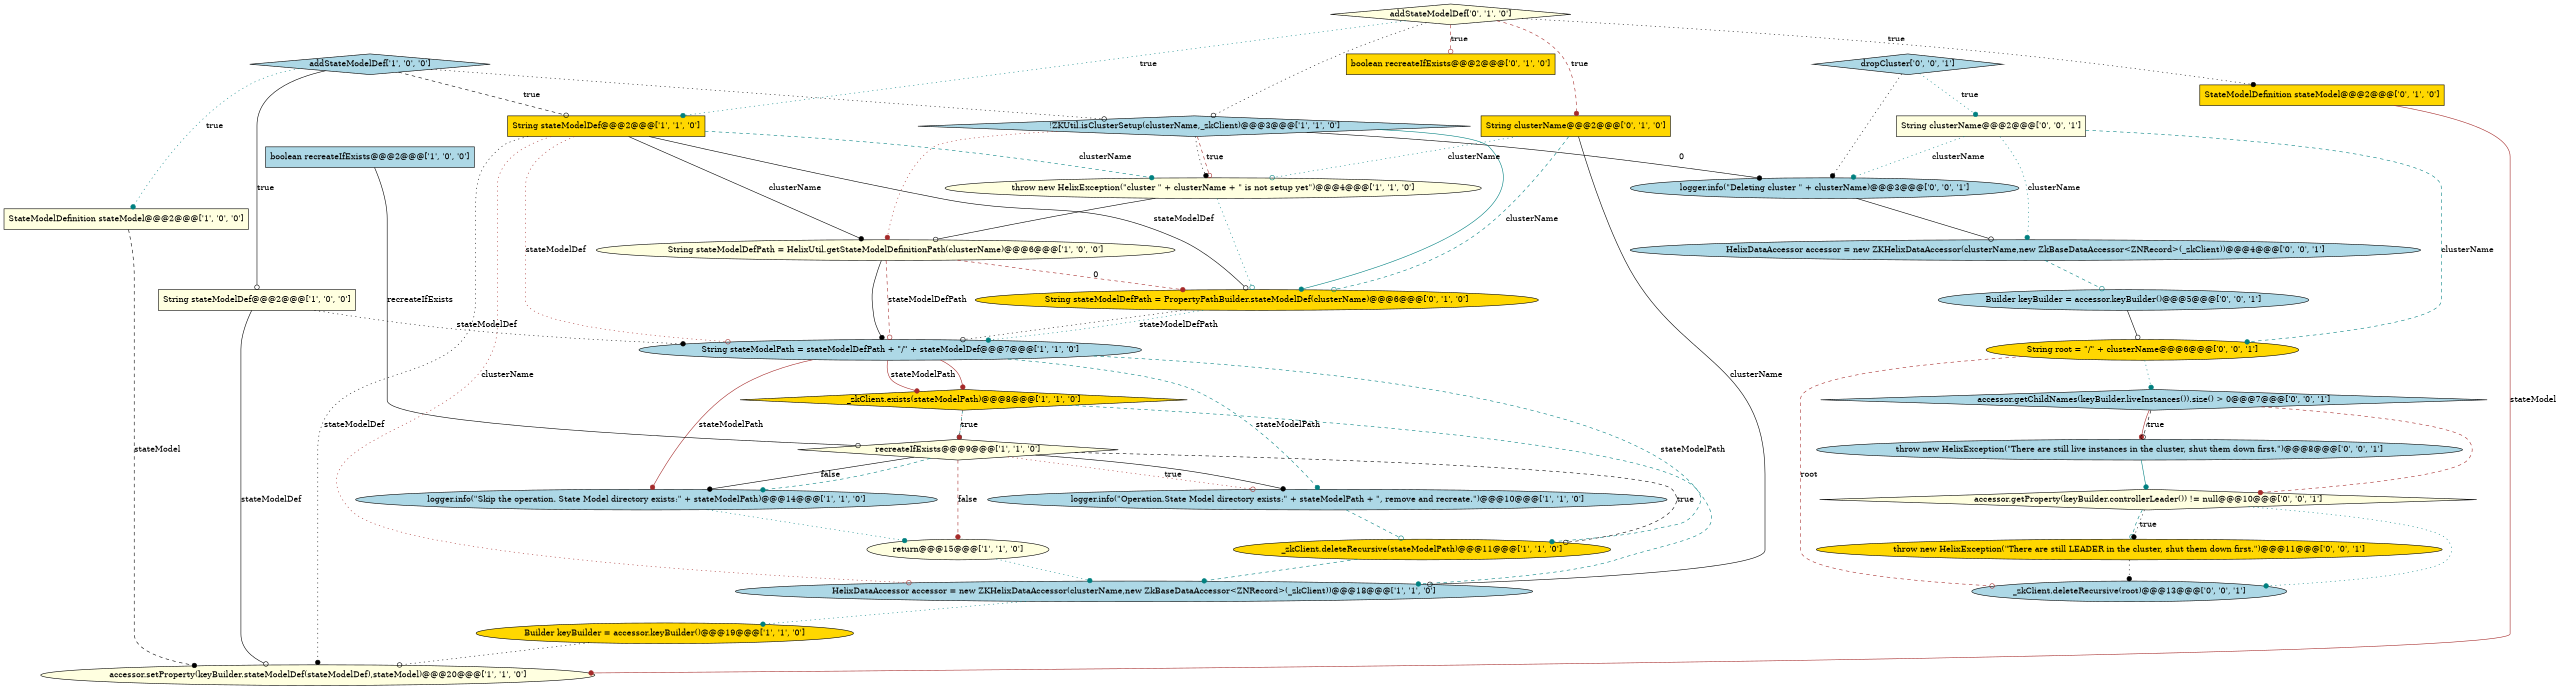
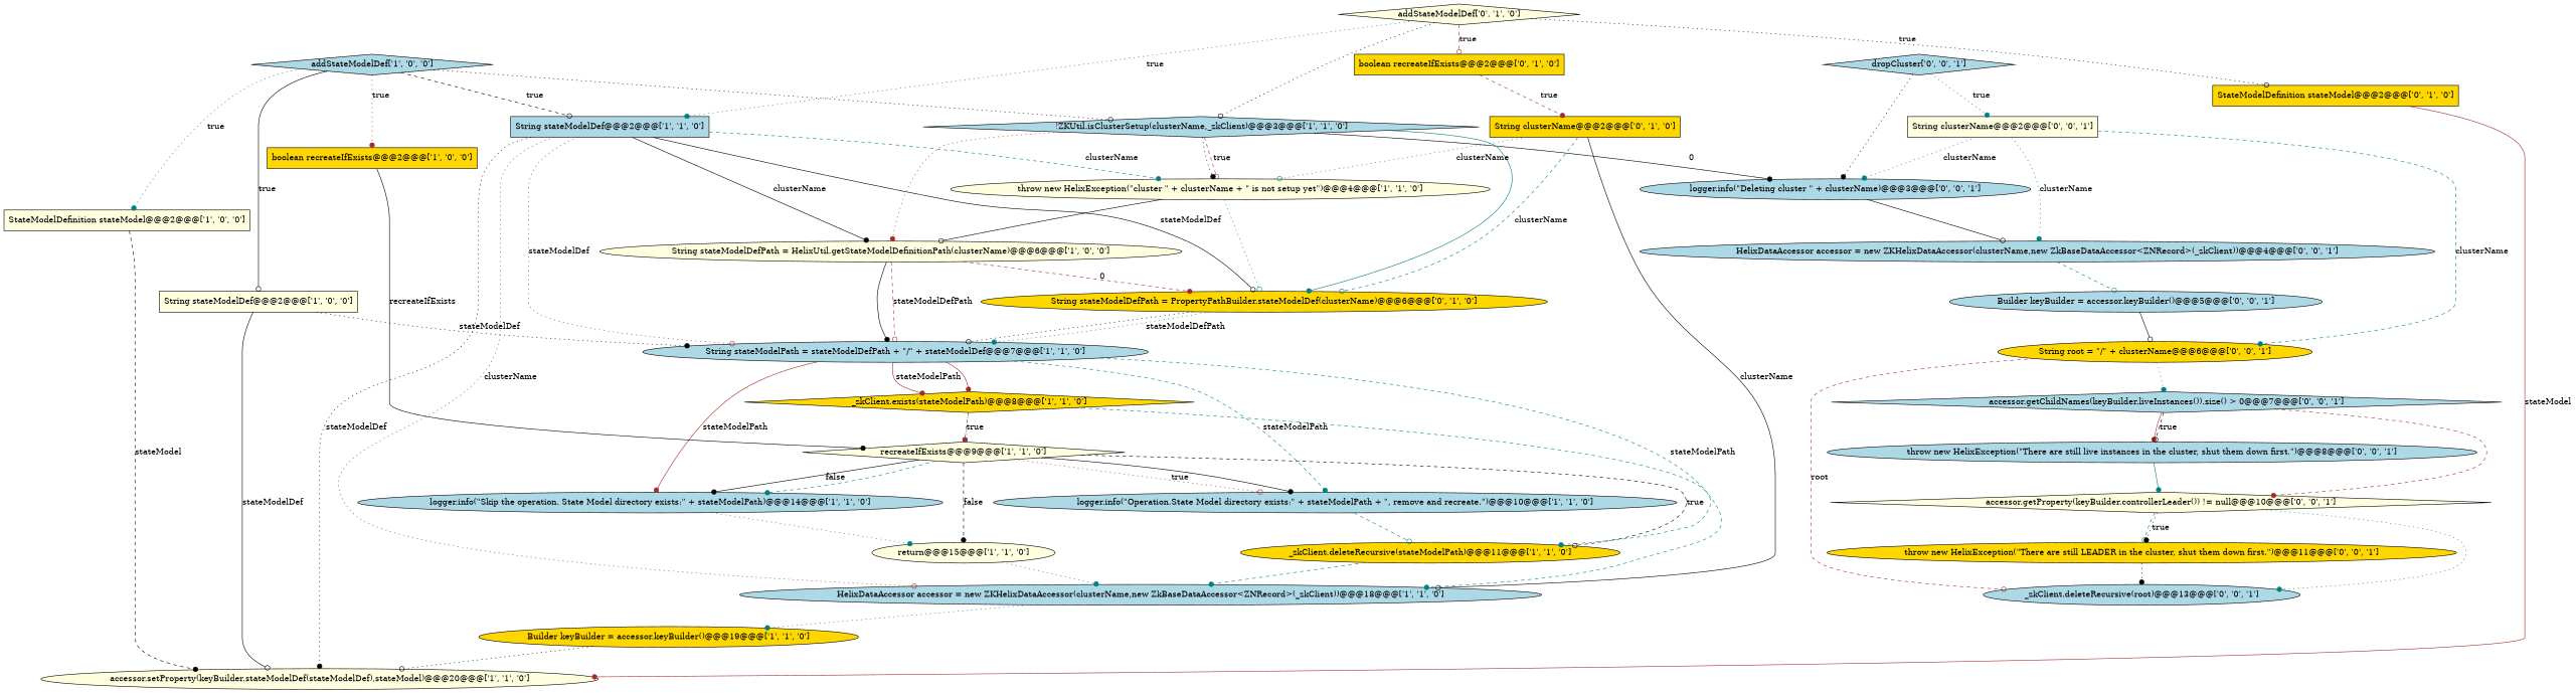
  digraph {
    node [fillcolor=lightblue shape=ellipse style=filled]
    edge [arrowhead=dot color=black style=dotted]
    n1 [fillcolor=lightyellow label="return@@@15@@@['1', '1', '0']"]
    n2 [label="HelixDataAccessor accessor = new ZKHelixDataAccessor(clusterName,new ZkBaseDataAccessor<ZNRecord>(_zkClient))@@@18@@@['1', '1', '0']"]
    n3 [fillcolor=gold label="Builder keyBuilder = accessor.keyBuilder()@@@19@@@['1', '1', '0']"]
    n4 [label="HelixDataAccessor accessor = new ZKHelixDataAccessor(clusterName,new ZkBaseDataAccessor<ZNRecord>(_zkClient))@@@4@@@['0', '0', '1']"]
    n5 [label="Builder keyBuilder = accessor.keyBuilder()@@@5@@@['0', '0', '1']"]
    n6 [fillcolor=gold label="String root = \"/\" + clusterName@@@6@@@['0', '0', '1']"]
    n7 [fillcolor=lightyellow label="String clusterName@@@2@@@['0', '0', '1']" shape=box]
    n8 [label="logger.info(\"Deleting cluster \" + clusterName)@@@3@@@['0', '0', '1']"]
    n9 [label="_zkClient.deleteRecursive(root)@@@13@@@['0', '0', '1']"]
    n10 [label="accessor.getChildNames(keyBuilder.liveInstances()).size() > 0@@@7@@@['0', '0', '1']" shape=diamond]
    n11 [fillcolor=lightyellow label="String stateModelDefPath = HelixUtil.getStateModelDefinitionPath(clusterName)@@@6@@@['1', '0', '0']"]
    n12 [fillcolor=gold label="String stateModelDefPath = PropertyPathBuilder.stateModelDef(clusterName)@@@6@@@['0', '1', '0']"]
    n13 [label="String stateModelPath = stateModelDefPath + \"/\" + stateModelDef@@@7@@@['1', '1', '0']"]
    n14 [fillcolor=gold label="_zkClient.exists(stateModelPath)@@@8@@@['1', '1', '0']" shape=diamond]
    n15 [fillcolor=gold label="_zkClient.deleteRecursive(stateModelPath)@@@11@@@['1', '1', '0']"]
    n16 [label="logger.info(\"Skip the operation. State Model directory exists:\" + stateModelPath)@@@14@@@['1', '1', '0']"]
    n17 [label="logger.info(\"Operation.State Model directory exists:\" + stateModelPath + \", remove and recreate.\")@@@10@@@['1', '1', '0']"]
    n18 [fillcolor=lightyellow label="recreateIfExists@@@9@@@['1', '1', '0']" shape=diamond]
    n19 [label="!ZKUtil.isClusterSetup(clusterName,_zkClient)@@@3@@@['1', '1', '0']" shape=diamond]
    n20 [fillcolor=lightyellow label="throw new HelixException(\"cluster \" + clusterName + \" is not setup yet\")@@@4@@@['1', '1', '0']"]
    n21 [label="throw new HelixException(\"There are still live instances in the cluster, shut them down first.\")@@@8@@@['0', '0', '1']"]
    n22 [fillcolor=lightyellow label="accessor.getProperty(keyBuilder.controllerLeader()) != null@@@10@@@['0', '0', '1']" shape=diamond]
    n23 [fillcolor=gold label="throw new HelixException(\"There are still LEADER in the cluster, shut them down first.\")@@@11@@@['0', '0', '1']"]
    n24 [fillcolor=lightyellow label="String stateModelDef@@@2@@@['1', '0', '0']" shape=box]
    n25 [fillcolor=lightyellow label="accessor.setProperty(keyBuilder.stateModelDef(stateModelDef),stateModel)@@@20@@@['1', '1', '0']"]
-   n26 [label="boolean recreateIfExists@@@2@@@['1', '0', '0']" shape=box]
+   n26 [fillcolor=gold label="boolean recreateIfExists@@@2@@@['1', '0', '0']" shape=box]
    n27 [label="addStateModelDef['1', '0', '0']" shape=diamond]
    n28 [fillcolor=lightyellow label="StateModelDefinition stateModel@@@2@@@['1', '0', '0']" shape=box]
-   n29 [fillcolor=gold label="String stateModelDef@@@2@@@['1', '1', '0']" shape=box]
+   n29 [label="String stateModelDef@@@2@@@['1', '1', '0']" shape=box]
    n30 [fillcolor=gold label="String clusterName@@@2@@@['0', '1', '0']" shape=box]
    n31 [fillcolor=gold label="StateModelDefinition stateModel@@@2@@@['0', '1', '0']" shape=box]
    n32 [fillcolor=gold label="boolean recreateIfExists@@@2@@@['0', '1', '0']" shape=box]
    n33 [fillcolor=lightyellow label="addStateModelDef['0', '1', '0']" shape=diamond]
    n34 [label="dropCluster['0', '0', '1']" shape=diamond]
    n1 -> n2 [color=teal]
    n2 -> n3 [color=teal]
    n3 -> n25 [arrowhead=odot]
    n4 -> n5 [arrowhead=odot color=teal style=dashed]
    n5 -> n6 [arrowhead=odot style=solid]
    n6 -> n9 [arrowhead=odot color=brown label=root style=dashed]
    n6 -> n10 [color=teal]
    n7 -> n4 [color=teal label=clusterName]
    n7 -> n6 [color=teal label=clusterName style=dashed]
    n7 -> n8 [color=teal label=clusterName]
    n8 -> n4 [arrowhead=odot style=solid]
    n10 -> n21 [color=brown style=solid]
    n10 -> n21 [arrowhead=odot label=true style=dashed]
    n10 -> n22 [color=brown style=dashed]
    n11 -> n12 [color=brown label=0 style=dashed]
    n11 -> n13 [style=solid]
    n11 -> n13 [arrowhead=odot color=brown label=stateModelDefPath style=dashed]
    n12 -> n13 [arrowhead=odot]
    n12 -> n13 [color=teal label=stateModelDefPath]
    n13 -> n14 [color=brown label=stateModelPath style=solid]
    n13 -> n14 [color=brown style=solid]
    n13 -> n15 [color=teal label=stateModelPath style=dashed]
    n13 -> n16 [color=brown label=stateModelPath style=solid]
    n13 -> n17 [color=teal label=stateModelPath style=dashed]
    n14 -> n2 [color=teal style=dashed]
    n14 -> n18 [color=teal style=dashed]
    n14 -> n18 [color=brown label=true]
    n15 -> n2 [color=teal style=dashed]
    n16 -> n1 [color=teal]
    n17 -> n15 [arrowhead=odot color=teal style=dashed]
-   n18 -> n1 [color=brown label=false style=dashed]
+   n18 -> n1 [label=false style=dashed]
    n18 -> n15 [arrowhead=odot label=true style=dashed]
    n18 -> n16 [label=false style=solid]
    n18 -> n16 [color=teal style=dashed]
    n18 -> n17 [arrowhead=odot color=brown label=true]
    n18 -> n17 [style=solid]
    n19 -> n8 [label=0 style=solid]
    n19 -> n11 [color=brown]
    n19 -> n12 [color=teal style=solid]
    n19 -> n20 [arrowhead=odot color=brown label=true style=dashed]
    n19 -> n20
    n20 -> n11 [arrowhead=odot style=solid]
    n20 -> n12 [arrowhead=odot color=teal]
    n21 -> n22 [color=teal style=solid]
    n22 -> n9 [color=teal]
    n22 -> n23 [arrowhead=odot color=teal style=dashed]
    n22 -> n23 [label=true]
    n23 -> n9
    n24 -> n13 [label=stateModelDef]
    n24 -> n25 [arrowhead=odot label=stateModelDef style=solid]
-   n26 -> n18 [arrowhead=odot label=recreateIfExists style=solid]
+   n26 -> n18 [label=recreateIfExists style=solid]
    n27 -> n19 [arrowhead=odot]
    n27 -> n24 [arrowhead=odot label=true style=solid]
+   n27 -> n26 [color=brown label=true]
    n27 -> n28 [color=teal label=true]
    n27 -> n29 [arrowhead=odot label=true style=dashed]
    n28 -> n25 [label=stateModel style=dashed]
    n29 -> n2 [arrowhead=odot color=brown label=clusterName]
    n29 -> n11 [label=clusterName style=solid]
    n29 -> n12 [arrowhead=odot label=stateModelDef style=solid]
    n29 -> n13 [arrowhead=odot color=brown label=stateModelDef]
    n29 -> n20 [color=teal label=clusterName style=dashed]
    n29 -> n25 [label=stateModelDef]
    n30 -> n2 [arrowhead=odot label=clusterName style=solid]
    n30 -> n12 [arrowhead=odot color=teal label=clusterName style=dashed]
    n30 -> n20 [arrowhead=odot color=teal label=clusterName]
    n31 -> n25 [color=brown label=stateModel style=solid]
    n33 -> n19 [arrowhead=odot]
    n33 -> n29 [color=teal label=true]
-   n33 -> n30 [color=brown label=true style=dashed]
-   n33 -> n31 [label=true]
+   n32 -> n30 [color=brown label=true style=dashed]
+   n33 -> n31 [arrowhead=odot label=true]
    n33 -> n32 [arrowhead=odot color=brown label=true style=dashed]
    n34 -> n7 [color=teal label=true]
    n34 -> n8
  }
